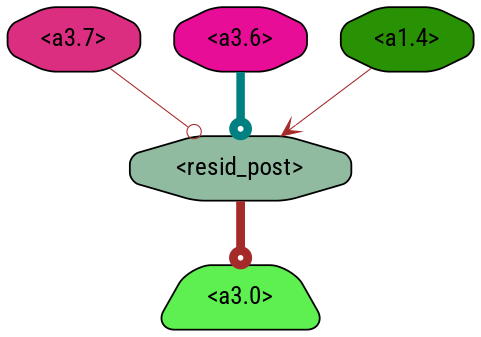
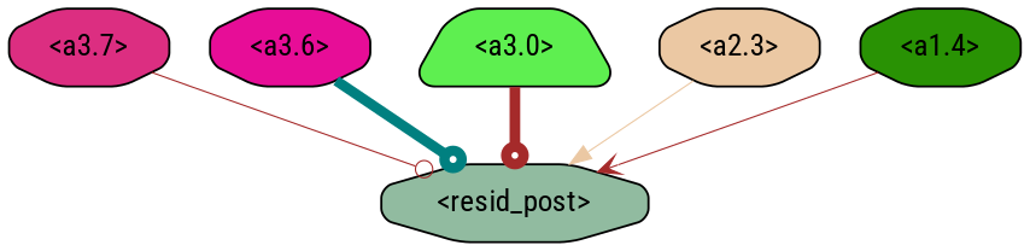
  strict digraph {
    fontname="Roboto Condensed"
    splines=true
    node [color=black fontname="Roboto Condensed" shape=octagon style="filled, rounded"]
    edge [arrowhead=odot color=brown fontname="Roboto Condensed" penwidth=0.6 style=solid]
    "<a3.7>" [fillcolor="#dc2e81"]
    "<resid_post>" [fillcolor="#91bba0"]
    "<a3.6>" [fillcolor="#e70d97"]
    "<a3.0>" [fillcolor="#5eef50" shape=trapezium]
+   "<a2.3>" [fillcolor="#ebc8a3"]
    "<a1.4>" [fillcolor="#299204"]
    "<a3.7>" -> "<resid_post>"
    "<a3.6>" -> "<resid_post>" [color=teal penwidth=4.753257989883423 style=bold]
-   "<resid_post>" -> "<a3.0>" [penwidth=4.90053927898407 style=bold]
+   "<a3.0>" -> "<resid_post>" [penwidth=4.90053927898407 style=bold]
+   "<a2.3>" -> "<resid_post>" [color="#ebc8a3" arrowhead="" style=""]
    "<a1.4>" -> "<resid_post>" [arrowhead=vee]
  }
